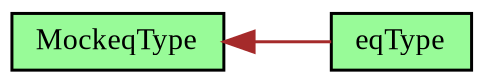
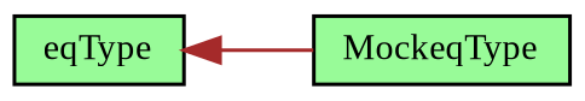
  digraph {
    rankdir=LR
    fontname="Liberation Serif"
    node [color=black fillcolor=palegreen fontname="Liberation Serif" fontsize=10 shape=record style=filled]
    n1 [height=0.2 label=eqType width=0.4]
    n2 [height=0.2 label=MockeqType width=0.4]
-   n2 -> n1 [color=brown dir=back fontname="Liberation Serif" fontsize=10 labelfontname=Helvetica labelfontsize=10 style=solid]
+   n1 -> n2 [color=brown dir=back fontname="Liberation Serif" fontsize=10 labelfontname=Helvetica labelfontsize=10 style=solid]
  }
